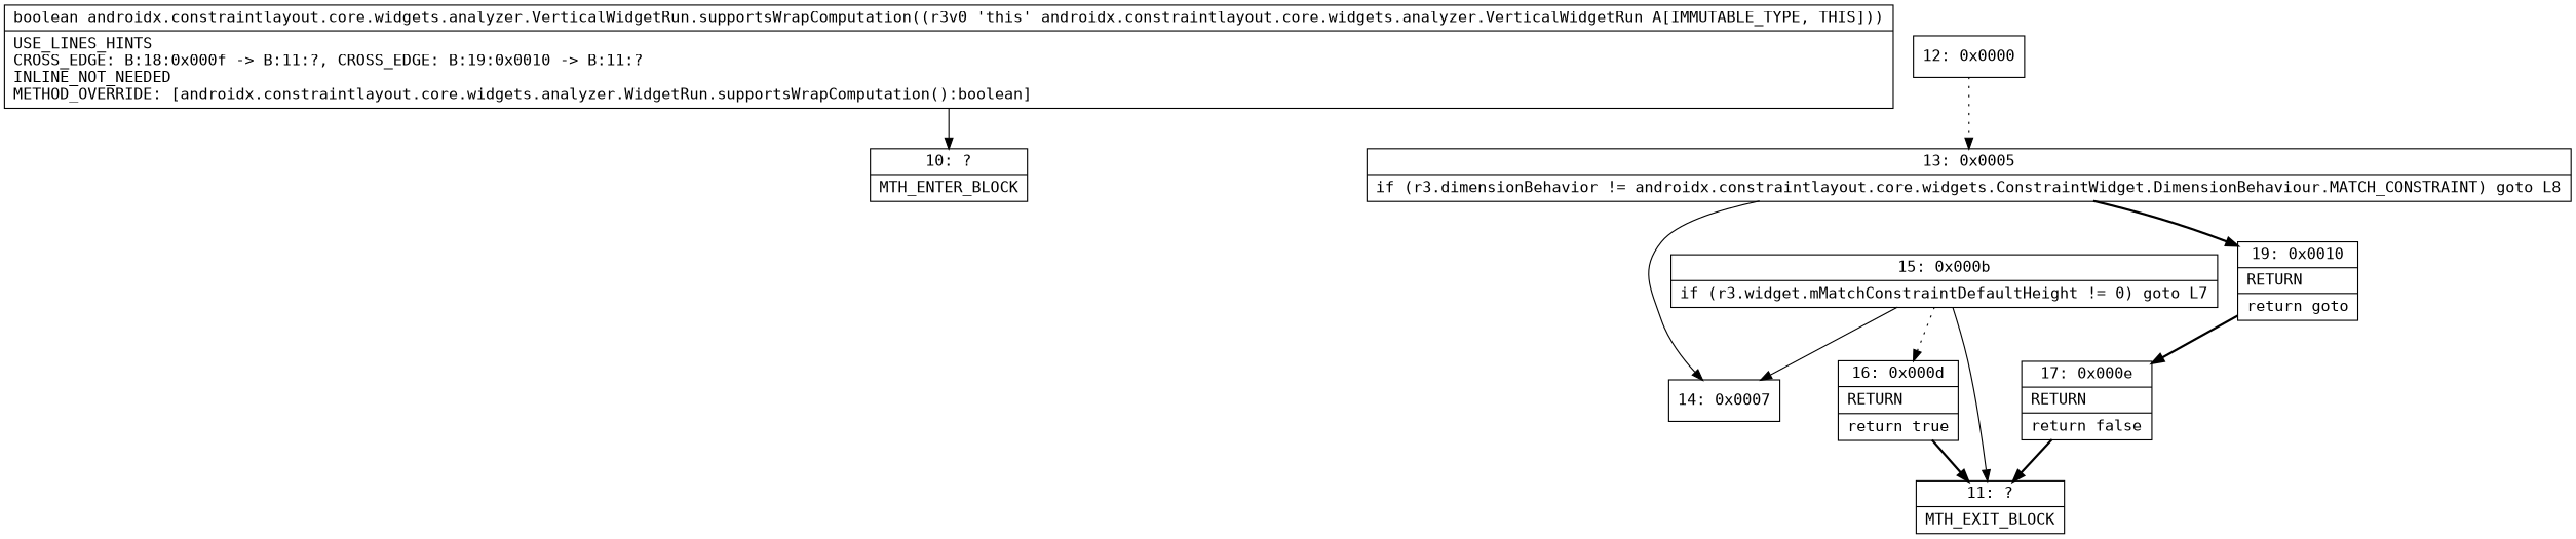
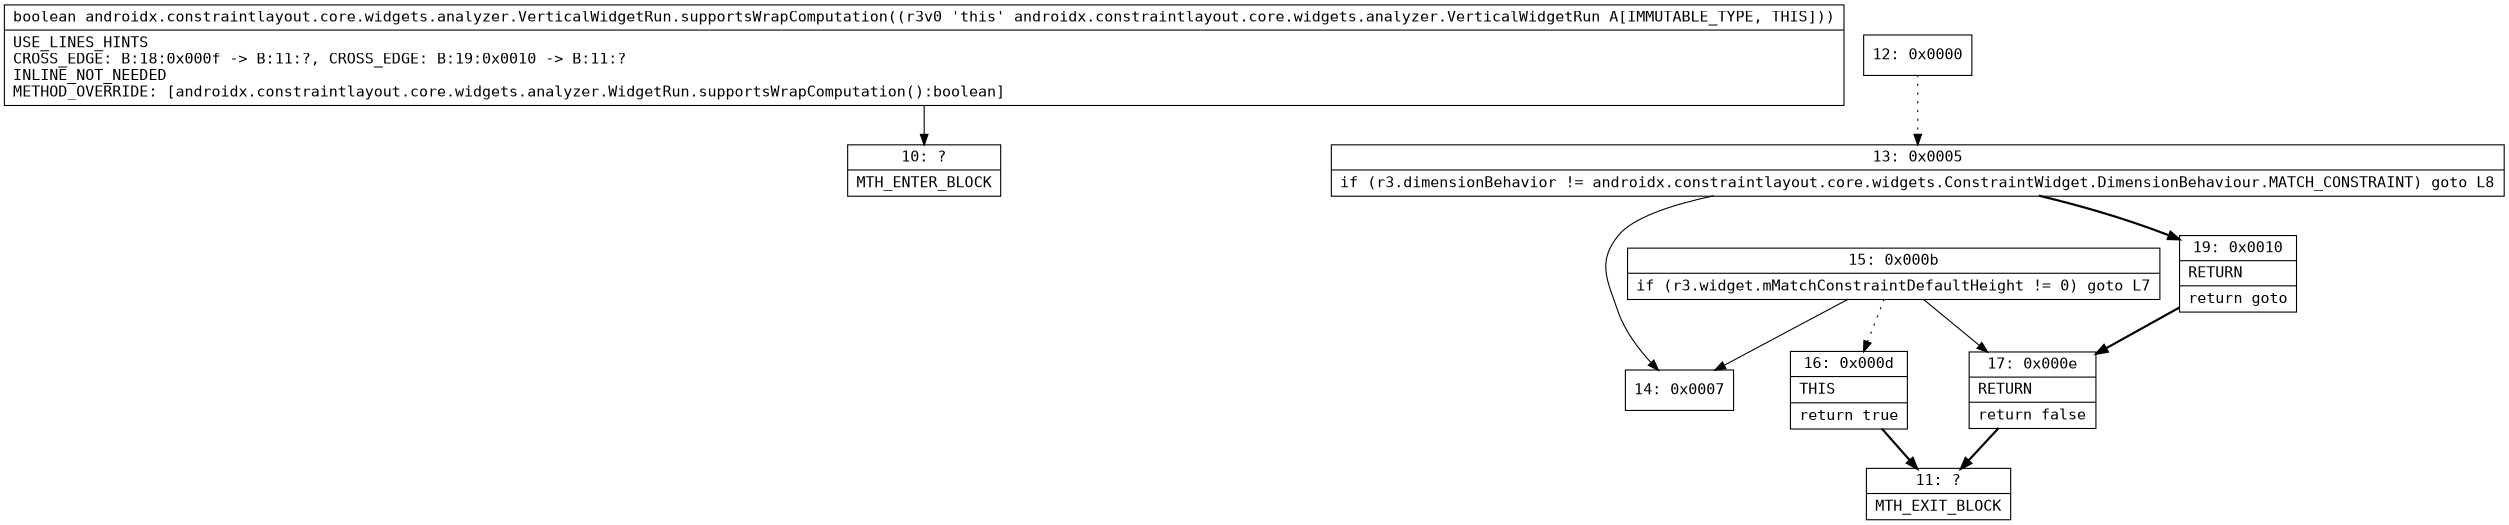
  digraph {
    fontname="DejaVu Sans Mono"
    node [fontname="DejaVu Sans Mono" shape=record]
    edge [fontname="DejaVu Sans Mono" style=solid]
    n1 [label="{10\:\ ?|MTH_ENTER_BLOCK\l}"]
    n2 [label="{12\:\ 0x0000}"]
    n3 [label="{13\:\ 0x0005|if (r3.dimensionBehavior != androidx.constraintlayout.core.widgets.ConstraintWidget.DimensionBehaviour.MATCH_CONSTRAINT) goto L8\l}"]
    n4 [label="{14\:\ 0x0007}"]
    n5 [label="{19\:\ 0x0010|RETURN\l|return goto\l}"]
    n6 [label="{17\:\ 0x000e|RETURN\l|return false\l}"]
    n7 [label="{15\:\ 0x000b|if (r3.widget.mMatchConstraintDefaultHeight != 0) goto L7\l}"]
-   n8 [label="{16\:\ 0x000d|RETURN\l|return true\l}"]
+   n8 [label="{16\:\ 0x000d|THIS\l|return true\l}"]
    n9 [label="{11\:\ ?|MTH_EXIT_BLOCK\l}"]
    n10 [label="{boolean androidx.constraintlayout.core.widgets.analyzer.VerticalWidgetRun.supportsWrapComputation((r3v0 'this' androidx.constraintlayout.core.widgets.analyzer.VerticalWidgetRun A[IMMUTABLE_TYPE, THIS]))  | USE_LINES_HINTS\lCROSS_EDGE: B:18:0x000f \-\> B:11:?, CROSS_EDGE: B:19:0x0010 \-\> B:11:?\lINLINE_NOT_NEEDED\lMETHOD_OVERRIDE: [androidx.constraintlayout.core.widgets.analyzer.WidgetRun.supportsWrapComputation():boolean]\l}"]
    n2 -> n3 [style=dotted]
    n3 -> n4
    n3 -> n5 [style=bold]
    n5 -> n6 [style=bold]
    n6 -> n9 [style=bold]
    n7 -> n4
-   n7 -> n9
+   n7 -> n6
    n7 -> n8 [style=dotted]
    n8 -> n9 [style=bold]
    n10 -> n1
  }
